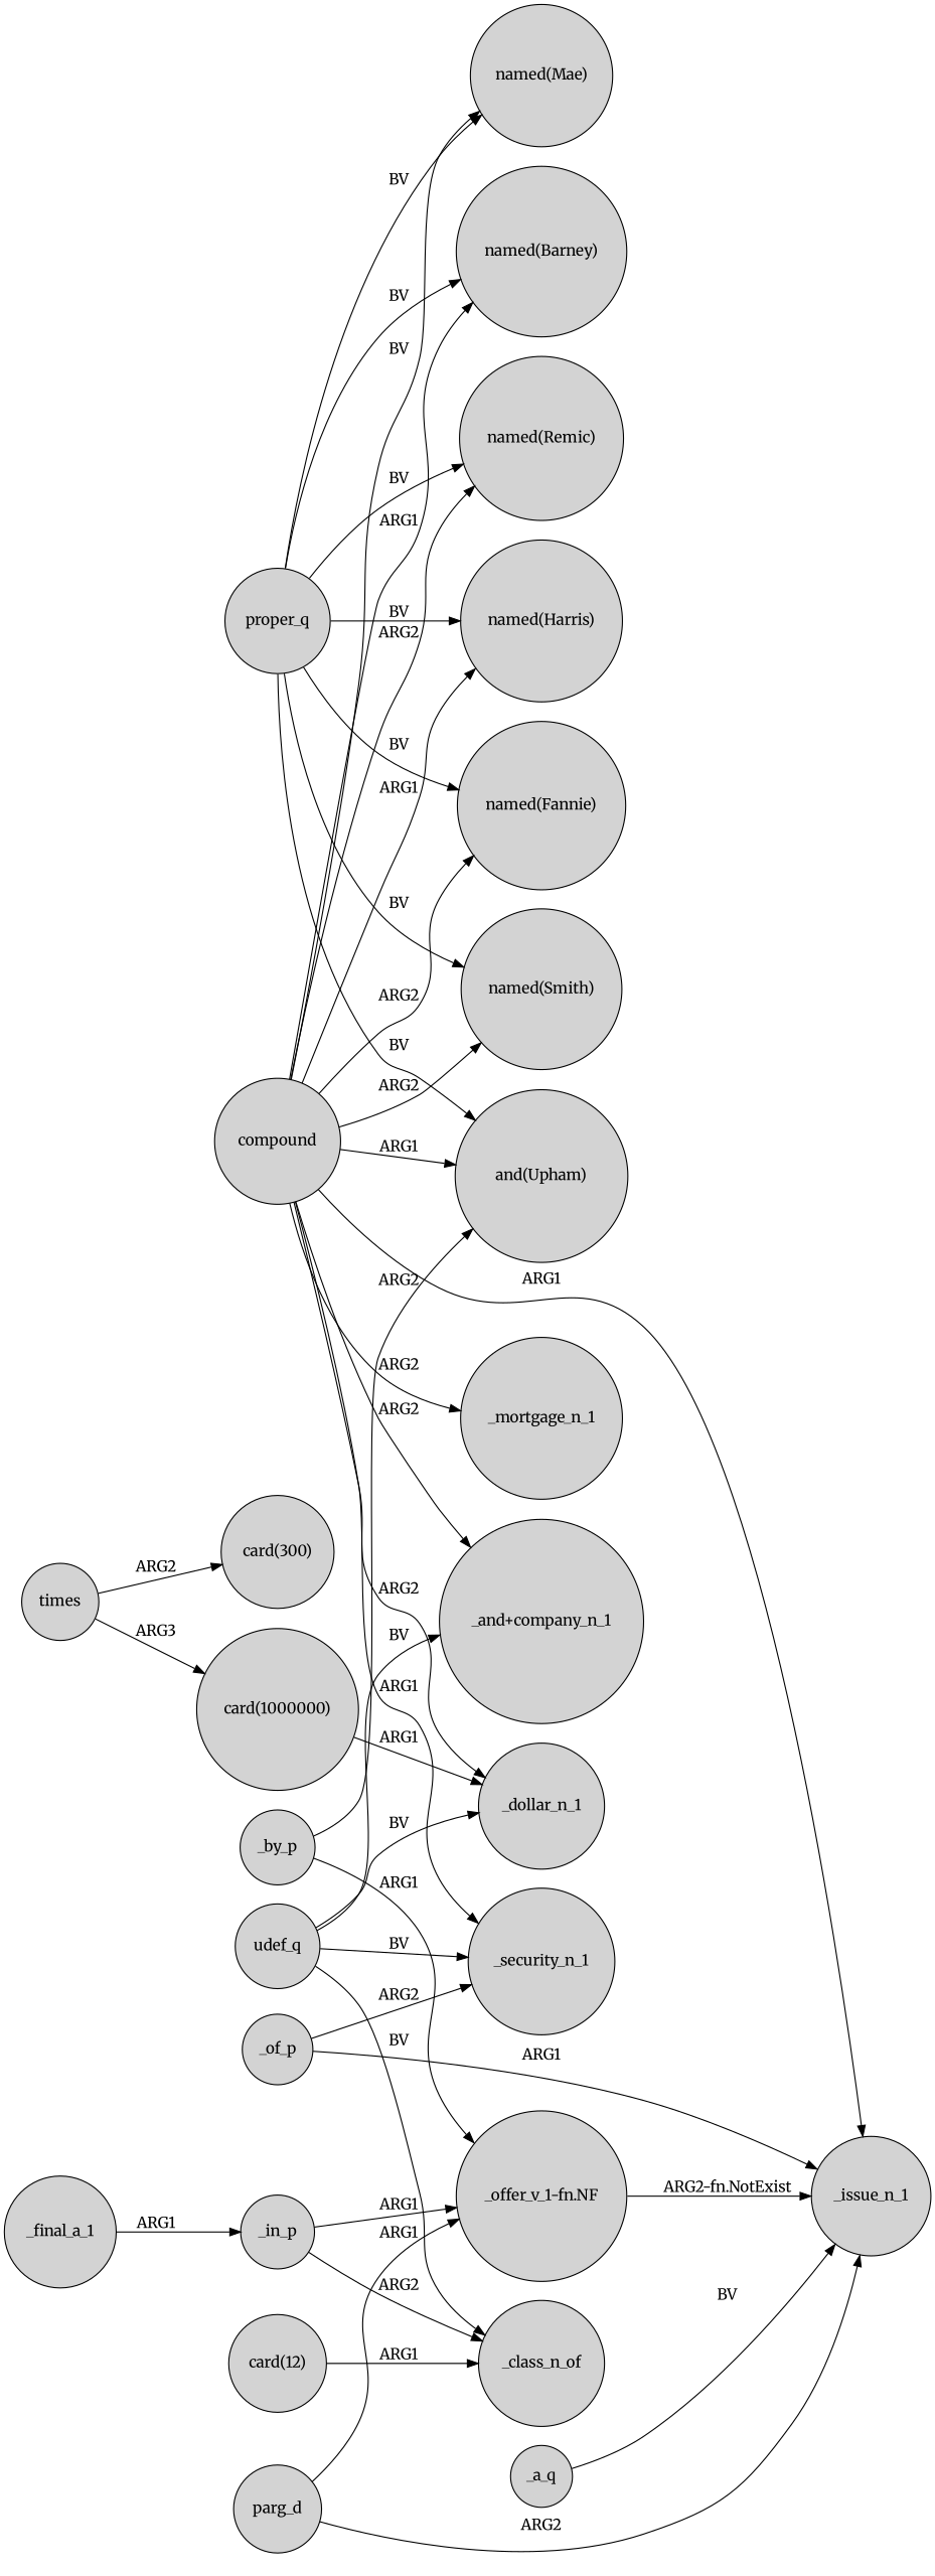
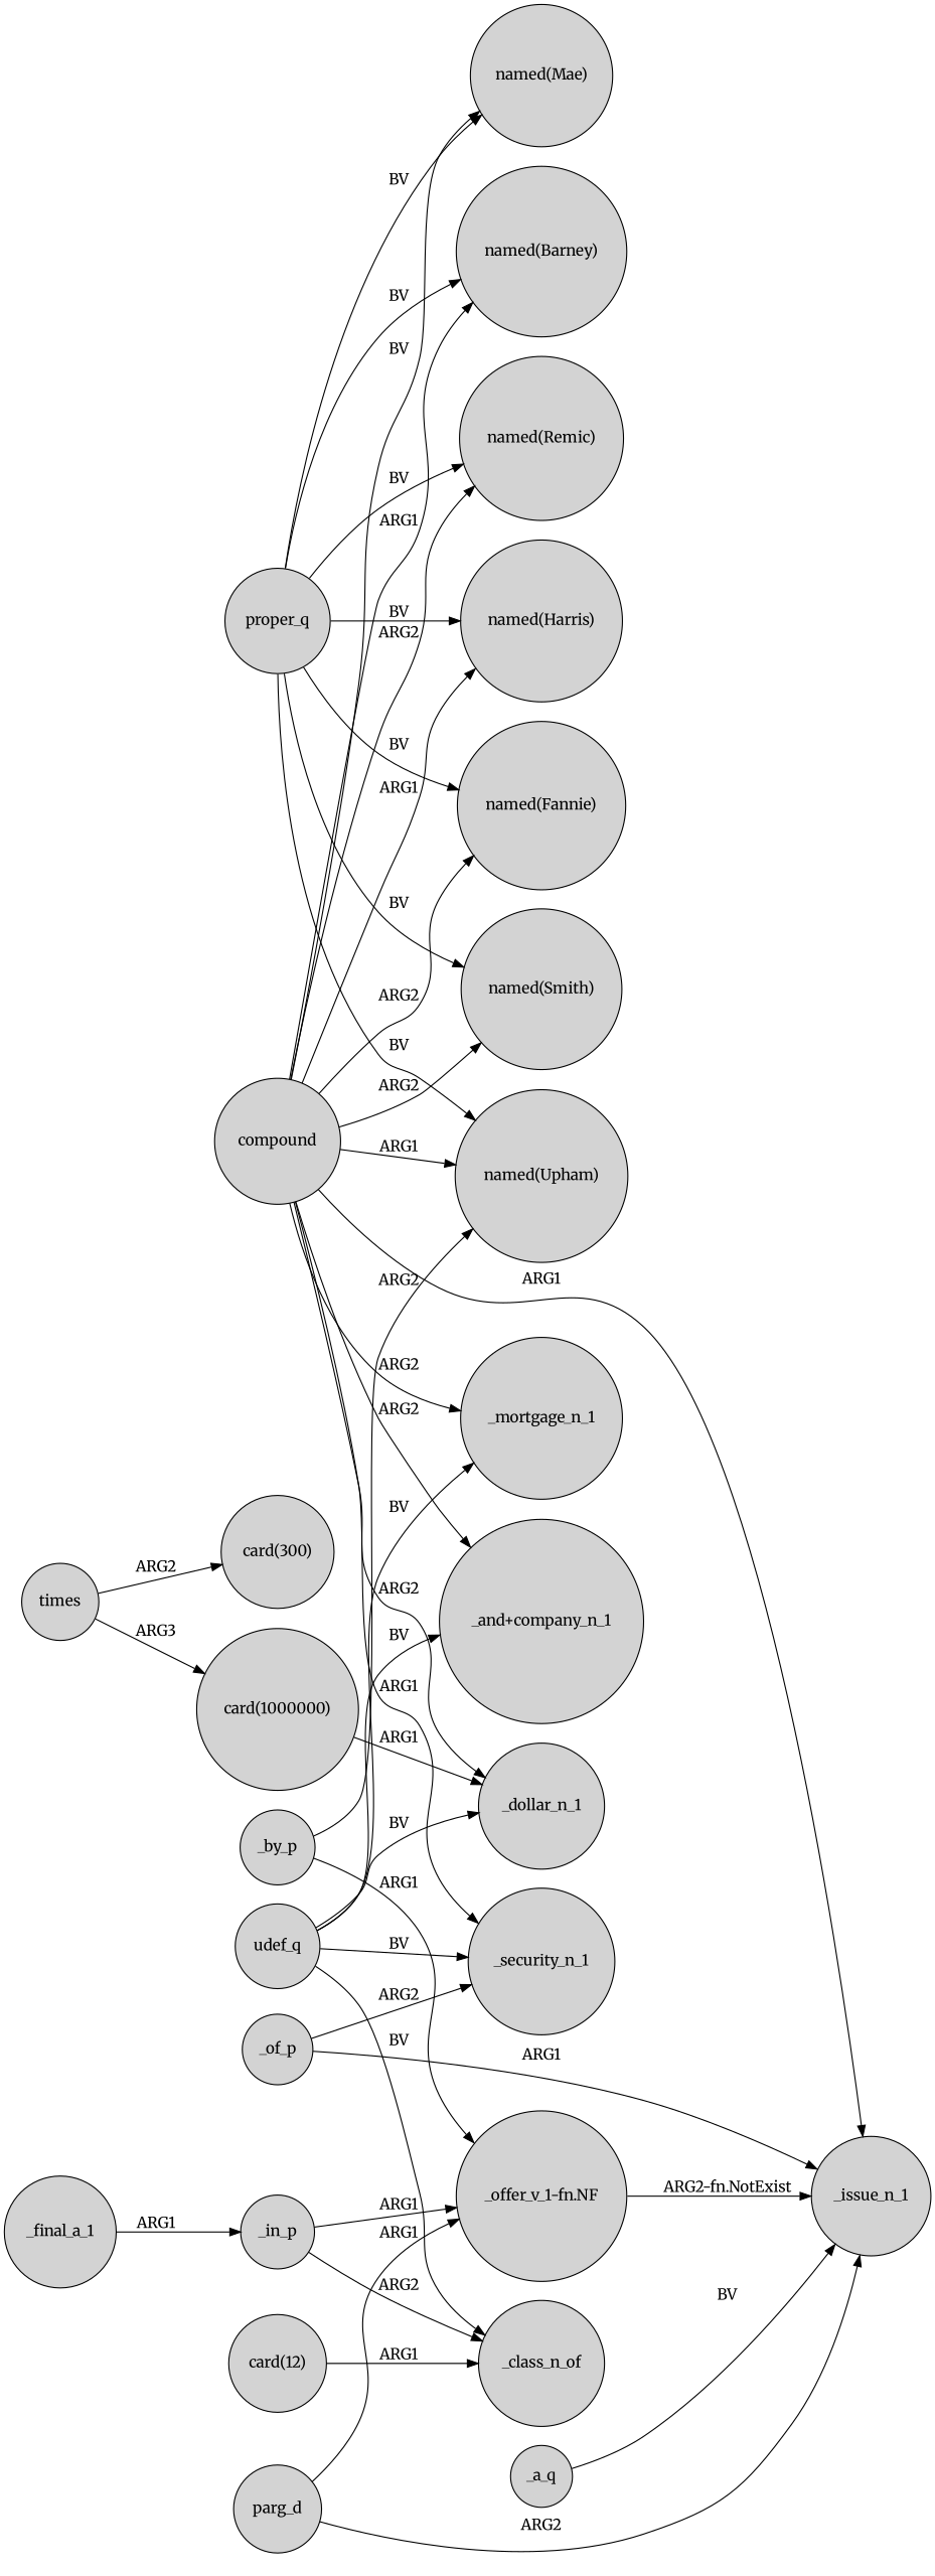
  digraph {
    fontname=Merriweather
    rankdir=LR
    node [fontname=Merriweather shape=circle style=filled]
    edge [fontname=Merriweather]
    _by_p
    "_offer_v_1-fn.NF"
-   "named(Upham)" [label="and(Upham)"]
+   "named(Upham)"
    _issue_n_1
    "card(1000000)"
    _dollar_n_1
    _in_p
    _class_n_of
    udef_q
    _mortgage_n_1
    _security_n_1
    "_and+company_n_1"
    compound
    "named(Mae)"
    "named(Barney)"
    "named(Smith)"
    "named(Remic)"
    "named(Fannie)"
    "named(Harris)"
    proper_q
    _a_q
    times
    "card(300)"
    "card(12)"
    _of_p
    _final_a_1
    parg_d
    _by_p -> "_offer_v_1-fn.NF" [label=ARG1]
    _by_p -> "named(Upham)" [label=ARG2]
    "_offer_v_1-fn.NF" -> _issue_n_1 [label="ARG2-fn.NotExist"]
    "card(1000000)" -> _dollar_n_1 [label=ARG1]
    _in_p -> "_offer_v_1-fn.NF" [label=ARG1]
    _in_p -> _class_n_of [label=ARG2]
    udef_q -> _dollar_n_1 [label=BV]
    udef_q -> _class_n_of [label=BV]
+   udef_q -> _mortgage_n_1 [label=BV]
    udef_q -> _security_n_1 [label=BV]
    udef_q -> "_and+company_n_1" [label=BV]
    compound -> "named(Upham)" [label=ARG1]
    compound -> _issue_n_1 [label=ARG1]
    compound -> _dollar_n_1 [label=ARG2]
    compound -> _mortgage_n_1 [label=ARG2]
    compound -> _security_n_1 [label=ARG1]
    compound -> "_and+company_n_1" [label=ARG2]
    compound -> "named(Mae)" [label=BV]
    compound -> "named(Barney)" [label=ARG1]
    compound -> "named(Smith)" [label=ARG2]
    compound -> "named(Remic)" [label=ARG2]
    compound -> "named(Fannie)" [label=ARG2]
    compound -> "named(Harris)" [label=ARG1]
    proper_q -> "named(Upham)" [label=BV]
    proper_q -> "named(Mae)" [label=BV]
    proper_q -> "named(Barney)" [label=BV]
    proper_q -> "named(Smith)" [label=BV]
    proper_q -> "named(Remic)" [label=BV]
    proper_q -> "named(Fannie)" [label=BV]
    proper_q -> "named(Harris)" [label=BV]
    _a_q -> _issue_n_1 [label=BV]
    times -> "card(1000000)" [label=ARG3]
    times -> "card(300)" [label=ARG2]
    "card(12)" -> _class_n_of [label=ARG1]
    _of_p -> _issue_n_1 [label=ARG1]
    _of_p -> _security_n_1 [label=ARG2]
    _final_a_1 -> _in_p [label=ARG1]
    parg_d -> "_offer_v_1-fn.NF" [label=ARG1]
    parg_d -> _issue_n_1 [label=ARG2]
  }
